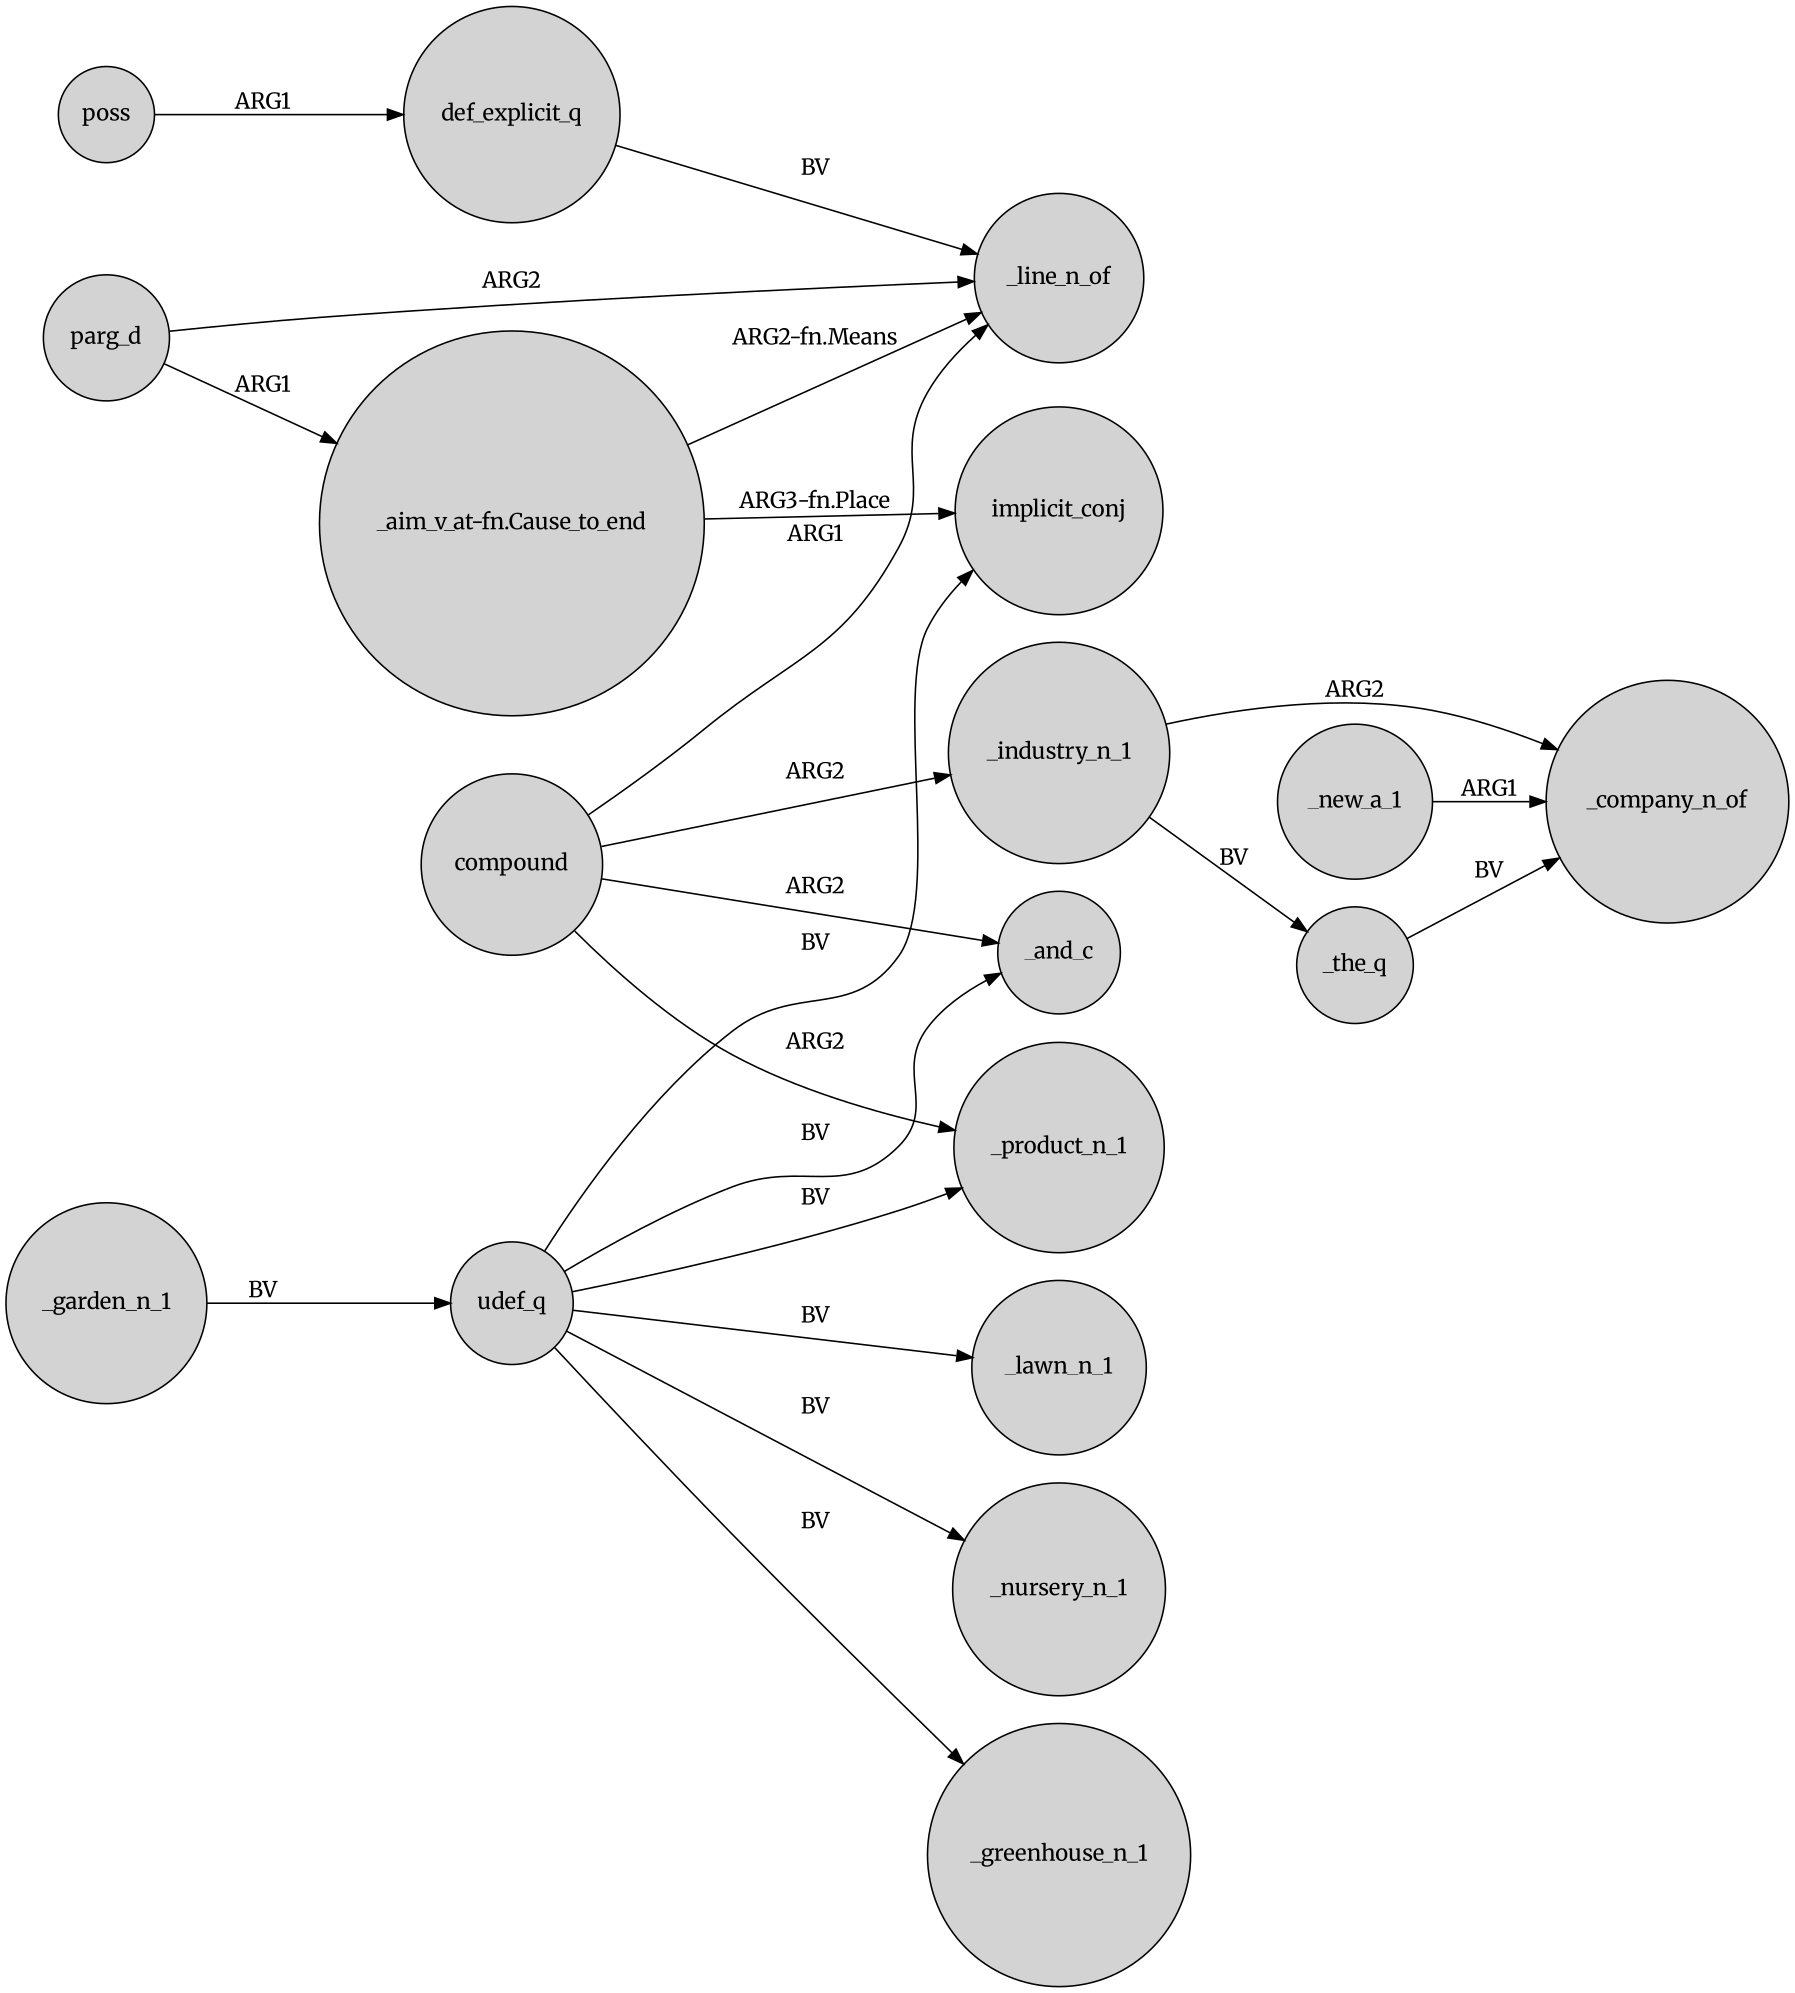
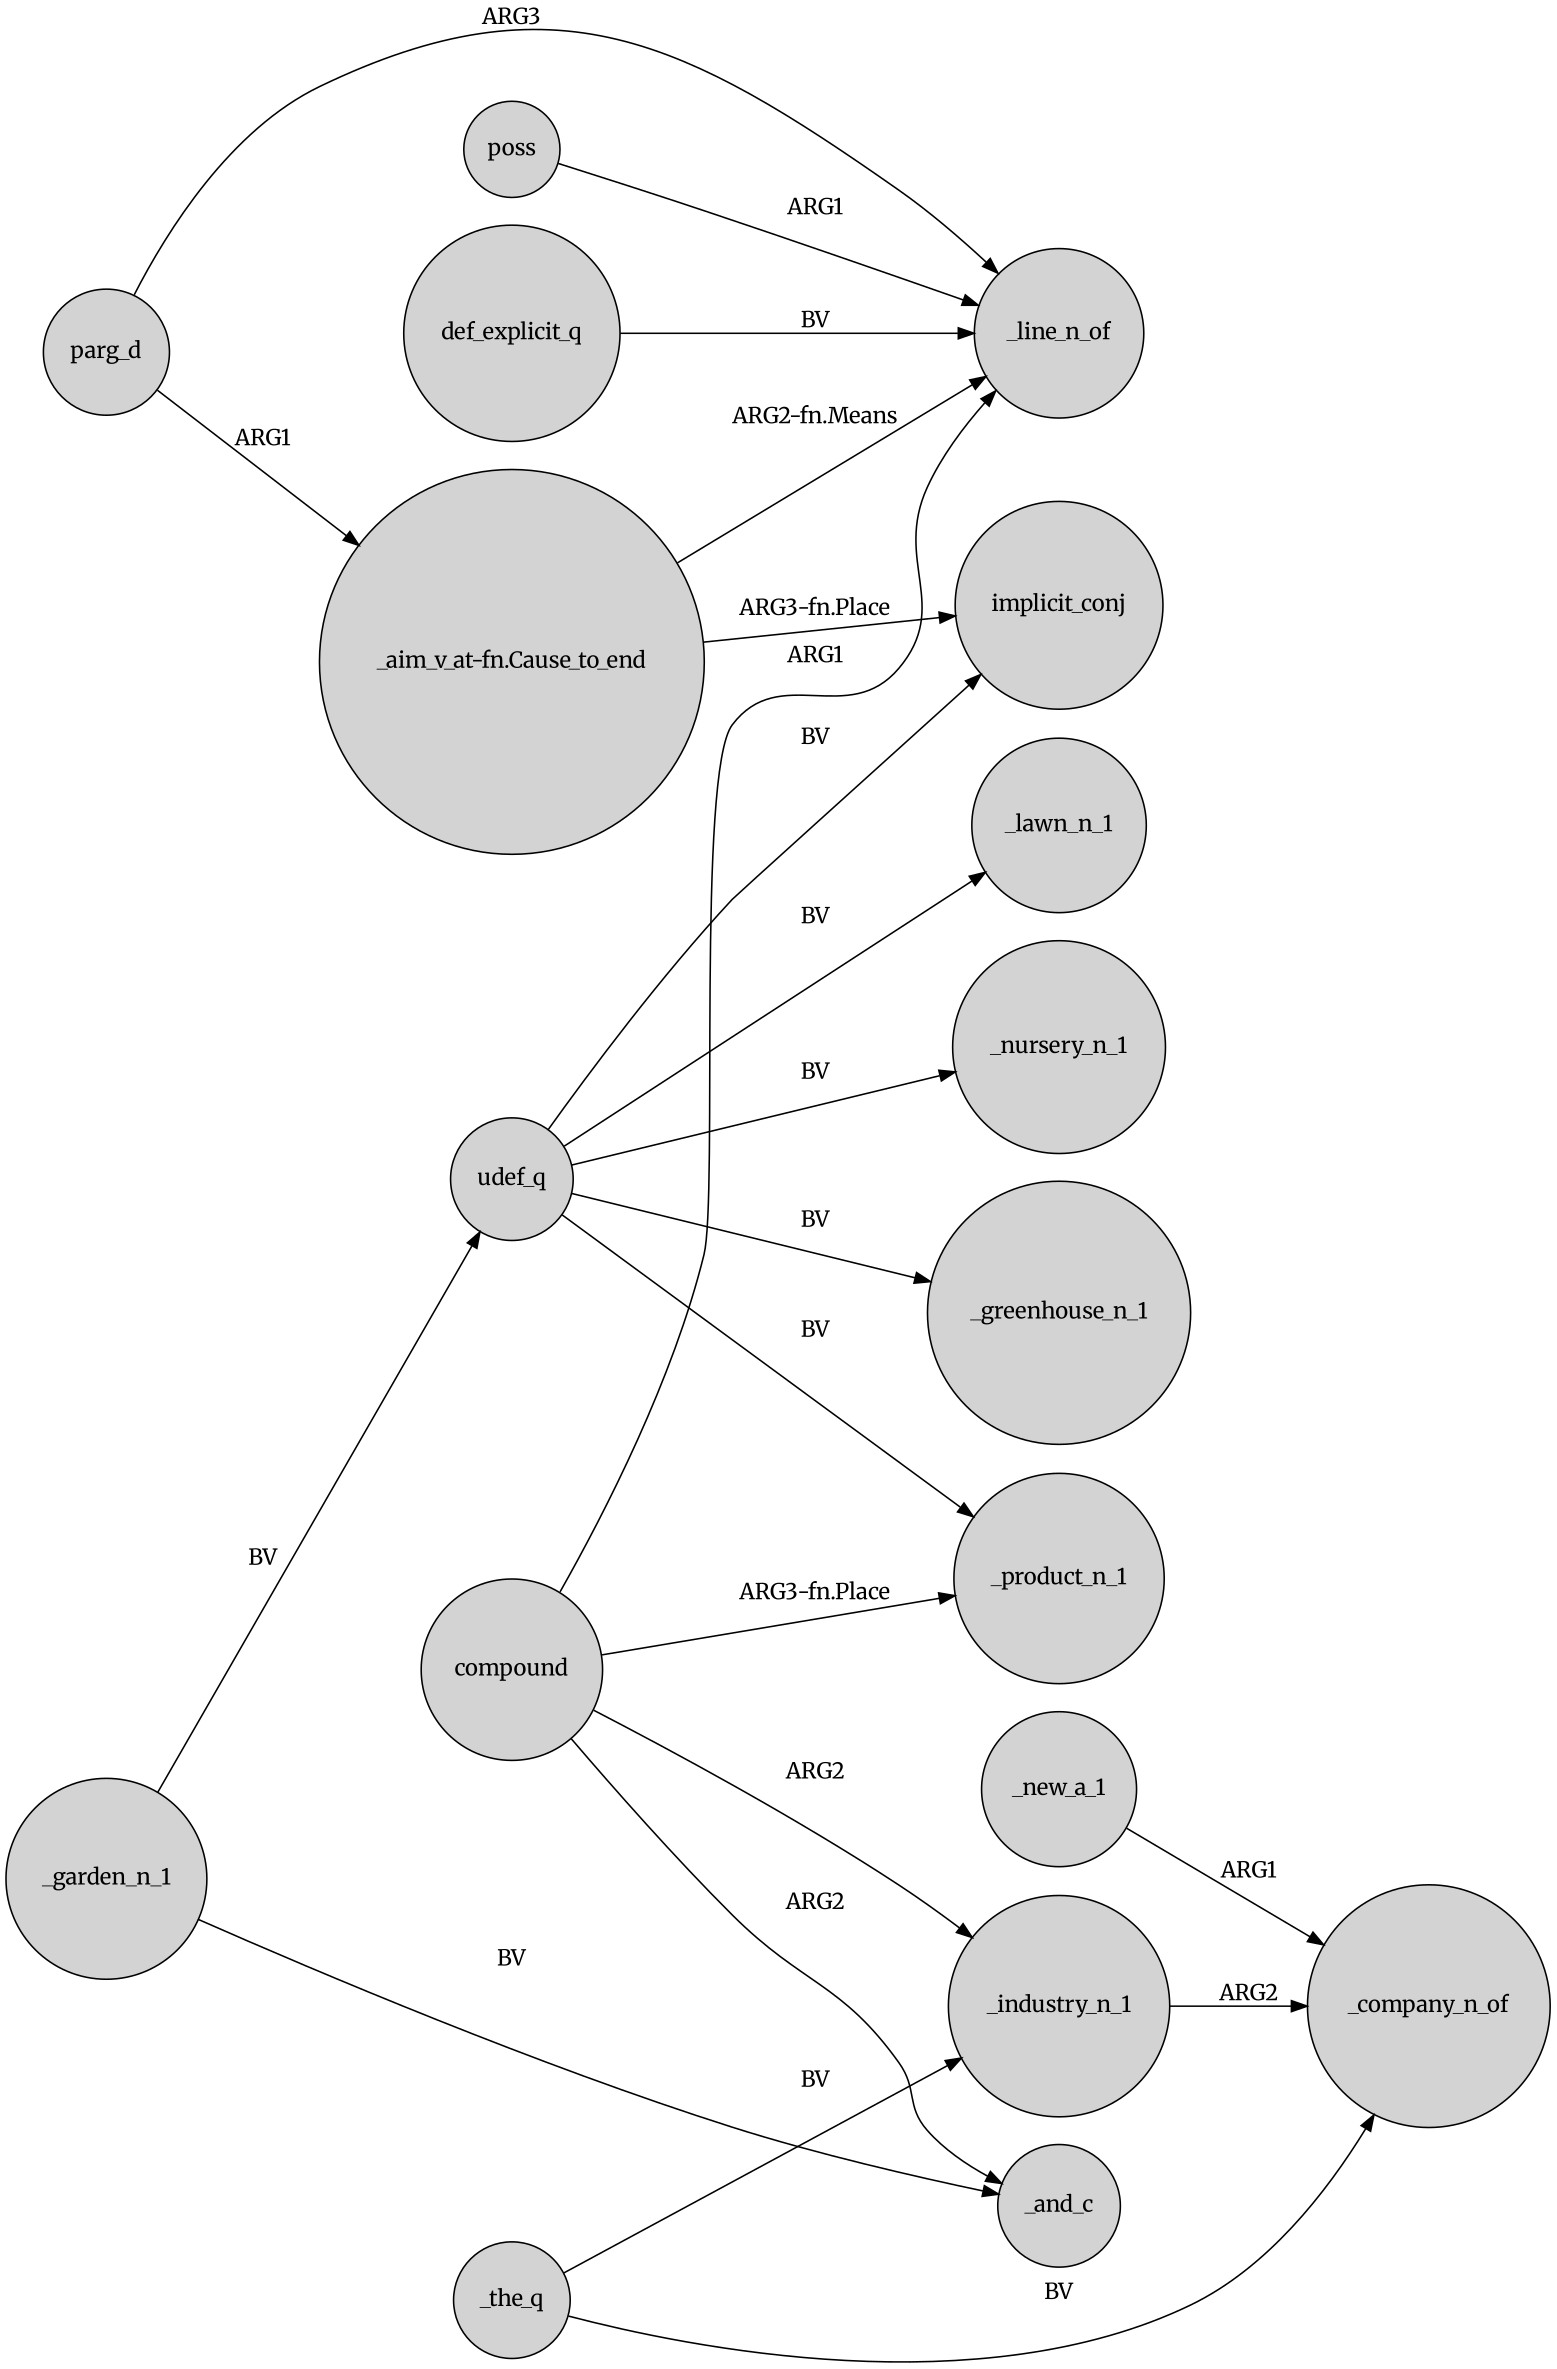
  digraph {
    fontname=Merriweather
    rankdir=LR
    node [fontname=Merriweather shape=circle style=filled]
    edge [fontname=Merriweather]
    def_explicit_q
    _line_n_of
    parg_d
    "_aim_v_at-fn.Cause_to_end"
    implicit_conj
    udef_q
    _greenhouse_n_1
    _product_n_1
    _and_c
    _nursery_n_1
    _lawn_n_1
    _garden_n_1
    compound
    _industry_n_1
    _company_n_of
    poss
    _new_a_1
    _the_q
    def_explicit_q -> _line_n_of [label=BV]
-   parg_d -> _line_n_of [label=ARG2]
+   parg_d -> _line_n_of [label=ARG3]
    parg_d -> "_aim_v_at-fn.Cause_to_end" [label=ARG1]
    "_aim_v_at-fn.Cause_to_end" -> _line_n_of [label="ARG2-fn.Means"]
    "_aim_v_at-fn.Cause_to_end" -> implicit_conj [label="ARG3-fn.Place"]
    udef_q -> implicit_conj [label=BV]
    udef_q -> _greenhouse_n_1 [label=BV]
    udef_q -> _product_n_1 [label=BV]
-   udef_q -> _and_c [label=BV]
+   _garden_n_1 -> _and_c [label=BV]
    udef_q -> _nursery_n_1 [label=BV]
    udef_q -> _lawn_n_1 [label=BV]
    _garden_n_1 -> udef_q [label=BV]
    compound -> _line_n_of [label=ARG1]
-   compound -> _product_n_1 [label=ARG2]
+   compound -> _product_n_1 [label="ARG3-fn.Place"]
    compound -> _and_c [label=ARG2]
    compound -> _industry_n_1 [label=ARG2]
    _industry_n_1 -> _company_n_of [label=ARG2]
-   poss -> def_explicit_q [label=ARG1]
+   poss -> _line_n_of [label=ARG1]
    _new_a_1 -> _company_n_of [label=ARG1]
-   _industry_n_1 -> _the_q [label=BV]
+   _the_q -> _industry_n_1 [label=BV]
    _the_q -> _company_n_of [label=BV]
  }
